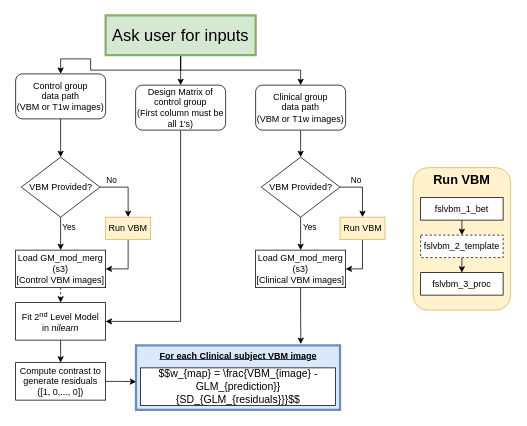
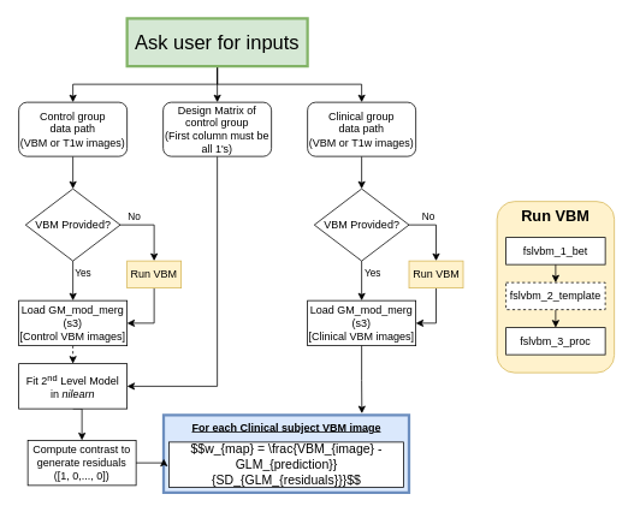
  <mxCell id="0" />
  <mxCell id="1" parent="0" />
  <mxCell id="2" style="edgeStyle=orthogonalEdgeStyle;rounded=0;orthogonalLoop=1;jettySize=auto;html=1;exitX=1;exitY=0.5;exitDx=0;exitDy=0;entryX=0.5;entryY=0;entryDx=0;entryDy=0;" edge="1" parent="1" source="6" target="23"><mxGeometry relative="1" as="geometry"><mxPoint x="231.67" y="259" as="targetPoint" /><Array as="points"><mxPoint x="170" y="249" /></Array></mxGeometry></mxCell>
  <mxCell id="3" value="No" style="edgeLabel;html=1;align=center;verticalAlign=middle;resizable=0;points=[];" vertex="1" connectable="0" parent="2"><mxGeometry x="-0.569" relative="1" as="geometry"><mxPoint x="-2" y="-10" as="offset" /></mxGeometry></mxCell>
  <mxCell id="4" style="edgeStyle=orthogonalEdgeStyle;rounded=0;orthogonalLoop=1;jettySize=auto;html=1;exitX=0.5;exitY=1;exitDx=0;exitDy=0;entryX=0.5;entryY=0;entryDx=0;entryDy=0;" edge="1" parent="1" source="6" target="21"><mxGeometry relative="1" as="geometry" /></mxCell>
  <mxCell id="5" value="Yes" style="edgeLabel;html=1;align=center;verticalAlign=middle;resizable=0;points=[];" vertex="1" connectable="0" parent="4"><mxGeometry x="-0.154" y="-1" relative="1" as="geometry"><mxPoint x="11" y="-6" as="offset" /></mxGeometry></mxCell>
  <mxCell id="6" value="VBM Provided?" style="rhombus;whiteSpace=wrap;html=1;" vertex="1" parent="1"><mxGeometry x="27.5" y="209" width="105" height="80" as="geometry" /></mxCell>
  <mxCell id="7" style="edgeStyle=orthogonalEdgeStyle;rounded=0;orthogonalLoop=1;jettySize=auto;html=1;exitX=0.5;exitY=1;exitDx=0;exitDy=0;entryX=0.5;entryY=0;entryDx=0;entryDy=0;" edge="1" parent="1" source="10" target="12"><mxGeometry relative="1" as="geometry" /></mxCell>
  <mxCell id="8" style="edgeStyle=orthogonalEdgeStyle;rounded=0;orthogonalLoop=1;jettySize=auto;html=1;exitX=0.5;exitY=1;exitDx=0;exitDy=0;entryX=0.5;entryY=0;entryDx=0;entryDy=0;" edge="1" parent="1" source="10" target="14"><mxGeometry relative="1" as="geometry" /></mxCell>
  <mxCell id="9" style="edgeStyle=orthogonalEdgeStyle;rounded=0;orthogonalLoop=1;jettySize=auto;html=1;exitX=0.5;exitY=1;exitDx=0;exitDy=0;entryX=0.5;entryY=0;entryDx=0;entryDy=0;" edge="1" parent="1" source="10" target="34"><mxGeometry relative="1" as="geometry" /></mxCell>
  <mxCell id="10" value="&lt;div style=&quot;font-size: 22px;&quot;&gt;Ask user for inputs&lt;/div&gt;" style="rounded=0;whiteSpace=wrap;html=1;align=center;fontSize=22;fillColor=#d5e8d4;strokeColor=#82b366;strokeWidth=3;" vertex="1" parent="1"><mxGeometry x="140" y="20" width="200" height="53" as="geometry" /></mxCell>
  <mxCell id="11" style="edgeStyle=orthogonalEdgeStyle;rounded=0;orthogonalLoop=1;jettySize=auto;html=1;exitX=0.5;exitY=1;exitDx=0;exitDy=0;entryX=0.5;entryY=0;entryDx=0;entryDy=0;" edge="1" parent="1" source="12" target="6"><mxGeometry relative="1" as="geometry" /></mxCell>
- <mxCell id="12" value="Control group&lt;div&gt;data path&lt;/div&gt;&lt;div&gt;(VBM or T1w images)&lt;/div&gt;" style="rounded=1;whiteSpace=wrap;html=1;" vertex="1" parent="1"><mxGeometry x="20" y="98" width="120" height="60" as="geometry" /></mxCell>
+ <mxCell id="12" value="Control group&lt;div&gt;data path&lt;/div&gt;&lt;div&gt;(VBM or T1w images)&lt;/div&gt;" style="rounded=1;whiteSpace=wrap;html=1;" vertex="1" parent="1"><mxGeometry x="20" y="113" width="120" height="60" as="geometry" /></mxCell>
  <mxCell id="13" style="edgeStyle=orthogonalEdgeStyle;rounded=0;orthogonalLoop=1;jettySize=auto;html=1;exitX=0.5;exitY=1;exitDx=0;exitDy=0;entryX=0.5;entryY=0;entryDx=0;entryDy=0;" edge="1" parent="1" source="14" target="19"><mxGeometry relative="1" as="geometry" /></mxCell>
  <mxCell id="14" value="Clinical group&lt;div&gt;data path&lt;/div&gt;&lt;div&gt;(VBM or T1w images)&lt;/div&gt;" style="rounded=1;whiteSpace=wrap;html=1;" vertex="1" parent="1"><mxGeometry x="340" y="113" width="120" height="60" as="geometry" /></mxCell>
  <mxCell id="15" style="edgeStyle=orthogonalEdgeStyle;rounded=0;orthogonalLoop=1;jettySize=auto;html=1;exitX=1;exitY=0.5;exitDx=0;exitDy=0;entryX=0.5;entryY=0;entryDx=0;entryDy=0;" edge="1" parent="1" source="19" target="27"><mxGeometry relative="1" as="geometry" /></mxCell>
  <mxCell id="16" value="No" style="edgeLabel;html=1;align=center;verticalAlign=middle;resizable=0;points=[];" vertex="1" connectable="0" parent="15"><mxGeometry x="-0.382" y="1" relative="1" as="geometry"><mxPoint x="-1" y="-9" as="offset" /></mxGeometry></mxCell>
  <mxCell id="17" style="edgeStyle=orthogonalEdgeStyle;rounded=0;orthogonalLoop=1;jettySize=auto;html=1;exitX=0.5;exitY=1;exitDx=0;exitDy=0;entryX=0.5;entryY=0;entryDx=0;entryDy=0;" edge="1" parent="1" source="19" target="29"><mxGeometry relative="1" as="geometry" /></mxCell>
  <mxCell id="18" value="Yes" style="edgeLabel;html=1;align=center;verticalAlign=middle;resizable=0;points=[];" vertex="1" connectable="0" parent="17"><mxGeometry x="-0.154" relative="1" as="geometry"><mxPoint x="11" y="-6" as="offset" /></mxGeometry></mxCell>
  <mxCell id="19" value="VBM Provided?" style="rhombus;whiteSpace=wrap;html=1;" vertex="1" parent="1"><mxGeometry x="347.5" y="209" width="105" height="80" as="geometry" /></mxCell>
  <mxCell id="20" style="edgeStyle=orthogonalEdgeStyle;rounded=0;orthogonalLoop=1;jettySize=auto;html=1;exitX=0.5;exitY=1;exitDx=0;exitDy=0;entryX=0.5;entryY=0;entryDx=0;entryDy=0;dashed=1;" edge="1" parent="1" source="21" target="25"><mxGeometry relative="1" as="geometry" /></mxCell>
  <mxCell id="21" value="Load GM_mod_merg&lt;div&gt;(s3)&lt;/div&gt;&lt;div&gt;[Control VBM images]&lt;/div&gt;" style="rounded=0;whiteSpace=wrap;html=1;" vertex="1" parent="1"><mxGeometry x="20" y="333" width="120" height="50" as="geometry" /></mxCell>
  <mxCell id="22" style="edgeStyle=orthogonalEdgeStyle;rounded=0;orthogonalLoop=1;jettySize=auto;html=1;exitX=0.5;exitY=1;exitDx=0;exitDy=0;entryX=1;entryY=0.5;entryDx=0;entryDy=0;" edge="1" parent="1" source="23" target="21"><mxGeometry relative="1" as="geometry"><Array as="points"><mxPoint x="170" y="358" /></Array></mxGeometry></mxCell>
  <mxCell id="23" value="Run VBM" style="rounded=0;whiteSpace=wrap;html=1;fillColor=#fff2cc;strokeColor=#d6b656;" vertex="1" parent="1"><mxGeometry x="140" y="289" width="60" height="30" as="geometry" /></mxCell>
  <mxCell id="24" style="edgeStyle=orthogonalEdgeStyle;rounded=0;orthogonalLoop=1;jettySize=auto;html=1;exitX=0.5;exitY=1;exitDx=0;exitDy=0;entryX=0.5;entryY=0;entryDx=0;entryDy=0;" edge="1" parent="1" source="25" target="28"><mxGeometry relative="1" as="geometry" /></mxCell>
  <mxCell id="25" value="Fit 2&lt;sup&gt;nd&lt;/sup&gt;&amp;nbsp;Level Model&lt;div&gt;in &lt;i&gt;nilearn&lt;/i&gt;&lt;/div&gt;" style="rounded=0;whiteSpace=wrap;html=1;" vertex="1" parent="1"><mxGeometry x="20" y="403" width="120" height="50" as="geometry" /></mxCell>
  <mxCell id="26" style="edgeStyle=orthogonalEdgeStyle;rounded=0;orthogonalLoop=1;jettySize=auto;html=1;exitX=0.5;exitY=1;exitDx=0;exitDy=0;entryX=1;entryY=0.5;entryDx=0;entryDy=0;" edge="1" parent="1" source="27" target="29"><mxGeometry relative="1" as="geometry" /></mxCell>
  <mxCell id="27" value="Run VBM" style="rounded=0;whiteSpace=wrap;html=1;fillColor=#fff2cc;strokeColor=#d6b656;" vertex="1" parent="1"><mxGeometry x="452.5" y="289" width="60" height="30" as="geometry" /></mxCell>
- <mxCell id="28" value="Compute contrast to generate residuals ([1, 0,..., 0])" style="rounded=0;whiteSpace=wrap;html=1;" vertex="1" parent="1"><mxGeometry x="20" y="483" width="120" height="50" as="geometry" /></mxCell>
+ <mxCell id="28" value="Compute contrast to generate residuals ([1, 0,..., 0])" style="rounded=0;whiteSpace=wrap;html=1;" vertex="1" parent="1"><mxGeometry x="30" y="488" width="120" height="50" as="geometry" /></mxCell>
  <mxCell id="29" value="Load GM_mod_merg&lt;div&gt;(s3)&lt;/div&gt;&lt;div&gt;[Clinical VBM images]&lt;/div&gt;" style="rounded=0;whiteSpace=wrap;html=1;" vertex="1" parent="1"><mxGeometry x="340" y="333" width="120" height="50" as="geometry" /></mxCell>
  <mxCell id="30" value="" style="group;fillColor=#dae8fc;strokeColor=#6c8ebf;" vertex="1" connectable="0" parent="1"><mxGeometry x="180.5" y="460" width="272" height="86" as="geometry" /></mxCell>
  <mxCell id="31" value="For each Clinical subject VBM image" style="rounded=0;whiteSpace=wrap;html=1;horizontal=1;verticalAlign=top;fillColor=#dae8fc;strokeColor=#6c8ebf;fontStyle=5;strokeWidth=3;" vertex="1" parent="30"><mxGeometry width="272" height="86" as="geometry" /></mxCell>
  <mxCell id="32" value="$$w_{map} = \frac{VBM_{image} - GLM_{prediction}}{SD_{GLM_{residuals}}}$$" style="rounded=0;whiteSpace=wrap;html=1;fontSize=14;" vertex="1" parent="30"><mxGeometry x="6.097" y="30" width="259.817" height="50" as="geometry" /></mxCell>
  <mxCell id="33" style="edgeStyle=orthogonalEdgeStyle;rounded=0;orthogonalLoop=1;jettySize=auto;html=1;exitX=0.5;exitY=1;exitDx=0;exitDy=0;entryX=1;entryY=0.5;entryDx=0;entryDy=0;" edge="1" parent="1" source="34" target="25"><mxGeometry relative="1" as="geometry" /></mxCell>
  <mxCell id="34" value="Design Matrix of control group&lt;div&gt;(First column must be all 1's)&lt;/div&gt;" style="rounded=1;whiteSpace=wrap;html=1;" vertex="1" parent="1"><mxGeometry x="180" y="113" width="120" height="60" as="geometry" /></mxCell>
  <mxCell id="35" value="" style="group" vertex="1" connectable="0" parent="1"><mxGeometry x="550" y="223" width="130" height="190" as="geometry" /></mxCell>
  <mxCell id="36" value="Run VBM" style="rounded=1;whiteSpace=wrap;html=1;fillColor=#fff2cc;strokeColor=#d6b656;verticalAlign=top;fontSize=17;fontStyle=1" vertex="1" parent="35"><mxGeometry width="130" height="190" as="geometry" /></mxCell>
  <mxCell id="37" style="edgeStyle=orthogonalEdgeStyle;rounded=0;orthogonalLoop=1;jettySize=auto;html=1;exitX=0.5;exitY=1;exitDx=0;exitDy=0;entryX=0.5;entryY=0;entryDx=0;entryDy=0;" edge="1" parent="35" source="38" target="40"><mxGeometry relative="1" as="geometry" /></mxCell>
  <mxCell id="38" value="fslvbm_1_bet" style="rounded=0;whiteSpace=wrap;html=1;" vertex="1" parent="35"><mxGeometry x="10" y="40" width="110" height="30" as="geometry" /></mxCell>
  <mxCell id="39" style="edgeStyle=orthogonalEdgeStyle;rounded=0;orthogonalLoop=1;jettySize=auto;html=1;exitX=0.5;exitY=1;exitDx=0;exitDy=0;entryX=0.5;entryY=0;entryDx=0;entryDy=0;" edge="1" parent="35" source="40" target="41"><mxGeometry relative="1" as="geometry" /></mxCell>
  <mxCell id="40" value="fslvbm_2_template" style="rounded=0;whiteSpace=wrap;html=1;dashed=1;" vertex="1" parent="35"><mxGeometry x="10" y="90" width="110" height="30" as="geometry" /></mxCell>
  <mxCell id="41" value="fslvbm_3_proc" style="rounded=0;whiteSpace=wrap;html=1;" vertex="1" parent="35"><mxGeometry x="10" y="140" width="110" height="30" as="geometry" /></mxCell>
  <mxCell id="42" style="edgeStyle=orthogonalEdgeStyle;rounded=0;orthogonalLoop=1;jettySize=auto;html=1;exitX=1;exitY=0.5;exitDx=0;exitDy=0;entryX=0.001;entryY=0.564;entryDx=0;entryDy=0;entryPerimeter=0;" edge="1" parent="1" source="28" target="31"><mxGeometry relative="1" as="geometry" /></mxCell>
  <mxCell id="43" style="edgeStyle=orthogonalEdgeStyle;rounded=0;orthogonalLoop=1;jettySize=auto;html=1;exitX=0.5;exitY=1;exitDx=0;exitDy=0;entryX=0.808;entryY=-0.021;entryDx=0;entryDy=0;entryPerimeter=0;" edge="1" parent="1" source="29" target="31"><mxGeometry relative="1" as="geometry" /></mxCell>
